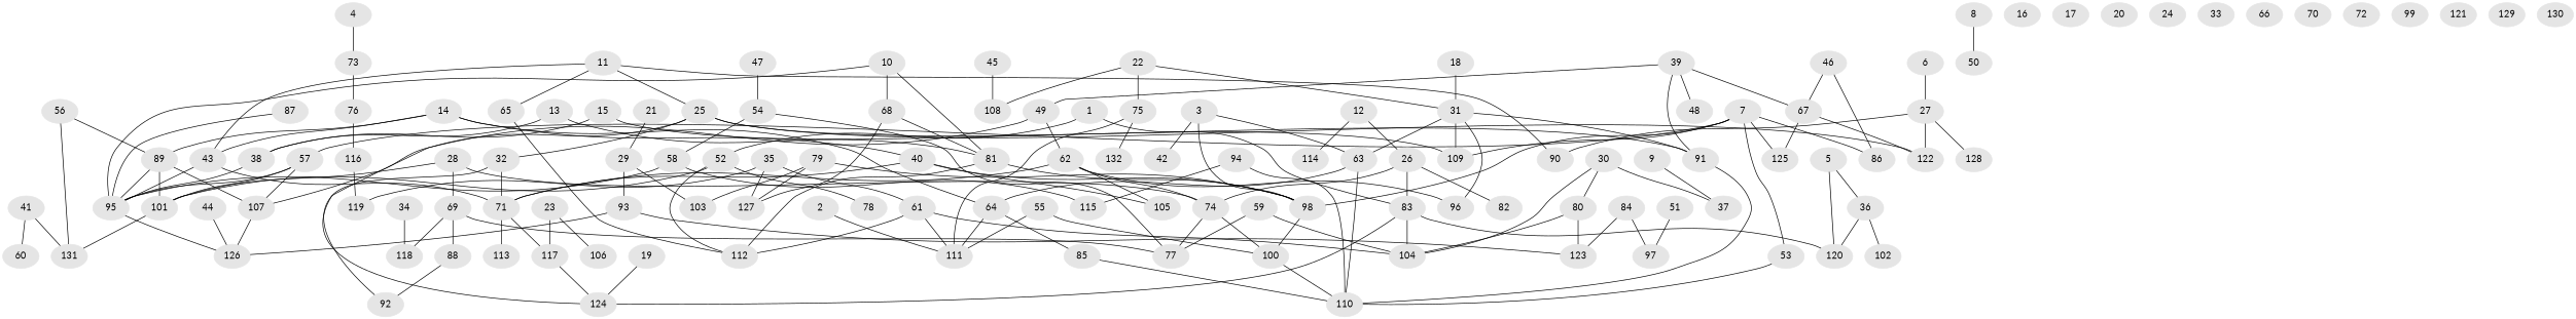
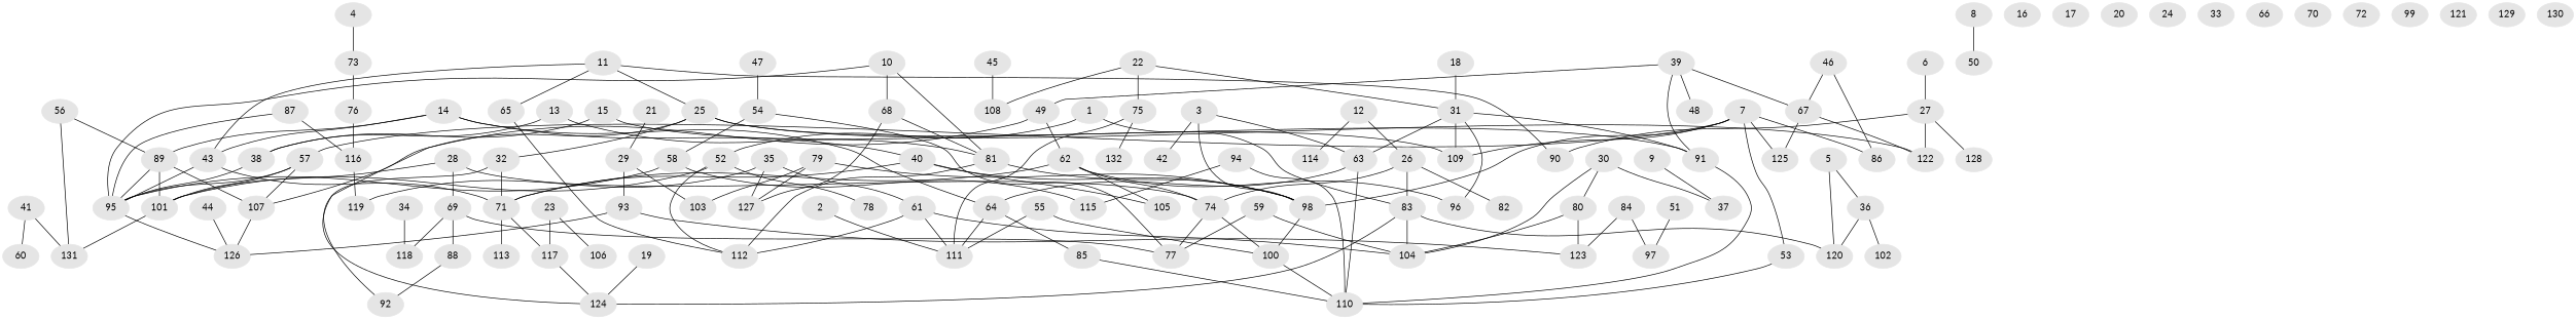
  graph {
    fontname=Lato
    node [color=gray90 fontname=Lato style=filled]
    edge [fontname=Lato]
    1
    52
    83
    101
    78
    112
    120
    124
    104
    2
    111
    3
    42
    63
    98
    64
    110
    100
    4
    73
    76
    5
    36
    102
    6
    27
    90
    122
    128
    7
    53
    57
    86
    109
    125
    95
    107
    8
    50
    9
    37
    10
    68
    81
    127
    126
    11
    25
    43
    65
    32
    91
    71
    12
    26
    114
    74
    82
    13
    38
    14
    40
    89
    105
    85
    15
    16
    17
    18
    31
    96
    19
    20
    21
    29
    93
    103
    22
    75
    108
    132
    23
    106
    117
    24
    92
    77
    28
    69
    118
    88
    131
    123
    30
    80
    113
    33
    34
    35
    61
    119
    39
    48
    49
    67
    62
    41
    60
    44
    45
    46
    47
    54
    58
    51
    97
    115
    55
    56
    59
    66
    70
    72
    116
    79
    84
    87
    94
    99
    121
    129
    130
    1 -- 52
    1 -- 83
    52 -- 101
    52 -- 78
    52 -- 112
    83 -- 120
    83 -- 124
    83 -- 104
    101 -- 131
    2 -- 111
    3 -- 42
    3 -- 63
    3 -- 98
    63 -- 64
    63 -- 110
    98 -- 100
    64 -- 111
    64 -- 85
    100 -- 110
    4 -- 73
    73 -- 76
    76 -- 116
    5 -- 120
    5 -- 36
    36 -- 120
    36 -- 102
    6 -- 27
    27 -- 90
    27 -- 122
    27 -- 128
    7 -- 98
    7 -- 53
    7 -- 57
    7 -- 86
    7 -- 109
    7 -- 125
    53 -- 110
    57 -- 101
    57 -- 95
    57 -- 107
    95 -- 126
    107 -- 126
    8 -- 50
    9 -- 37
    10 -- 95
    10 -- 68
    10 -- 81
    68 -- 81
    68 -- 127
    81 -- 112
    81 -- 98
    11 -- 90
    11 -- 25
    11 -- 43
    11 -- 65
    25 -- 124
    25 -- 122
    25 -- 32
    25 -- 91
    43 -- 95
    43 -- 71
    65 -- 112
    32 -- 71
    32 -- 92
    91 -- 110
    71 -- 117
    71 -- 113
    12 -- 26
    12 -- 114
    26 -- 83
    26 -- 74
    26 -- 82
    74 -- 100
    74 -- 77
    13 -- 81
    13 -- 38
    38 -- 95
    14 -- 64
    14 -- 43
    14 -- 40
    14 -- 89
    40 -- 98
    40 -- 71
    40 -- 105
    89 -- 101
    89 -- 95
    89 -- 107
    85 -- 110
    15 -- 109
    15 -- 38
    18 -- 31
    31 -- 63
    31 -- 109
    31 -- 91
    31 -- 96
    19 -- 124
    21 -- 29
    29 -- 93
    29 -- 103
    93 -- 126
    93 -- 123
    22 -- 31
    22 -- 75
    22 -- 108
    75 -- 111
    75 -- 132
    23 -- 106
    23 -- 117
    117 -- 124
    28 -- 101
    28 -- 74
    28 -- 69
    69 -- 77
    69 -- 118
    69 -- 88
    88 -- 92
    30 -- 104
    30 -- 37
    30 -- 80
    80 -- 104
    80 -- 123
    34 -- 118
    35 -- 127
    35 -- 61
    35 -- 119
    61 -- 112
    61 -- 104
    61 -- 111
    39 -- 91
    39 -- 48
    39 -- 49
    39 -- 67
    49 -- 107
    49 -- 62
    67 -- 122
    67 -- 125
    62 -- 71
    62 -- 74
    62 -- 105
    62 -- 96
    41 -- 131
    41 -- 60
    44 -- 126
    45 -- 108
    46 -- 86
    46 -- 67
    47 -- 54
    54 -- 77
    54 -- 58
    58 -- 95
    58 -- 115
    51 -- 97
    55 -- 111
    55 -- 100
    56 -- 89
    56 -- 131
    59 -- 104
    59 -- 77
    116 -- 119
    79 -- 98
    79 -- 127
    79 -- 103
    84 -- 123
    84 -- 97
    87 -- 95
+   87 -- 116
    94 -- 110
    94 -- 115
  }
